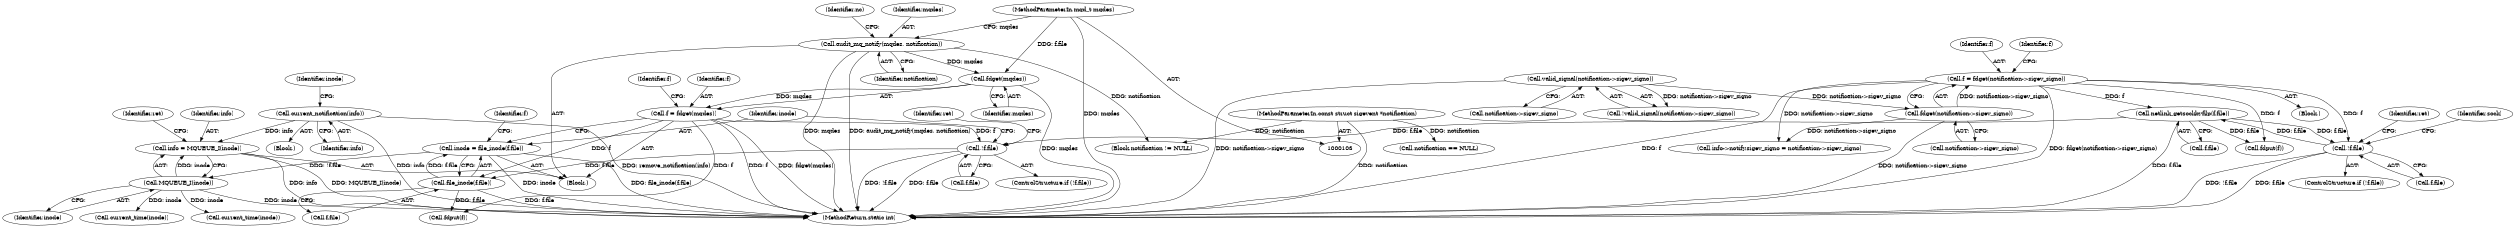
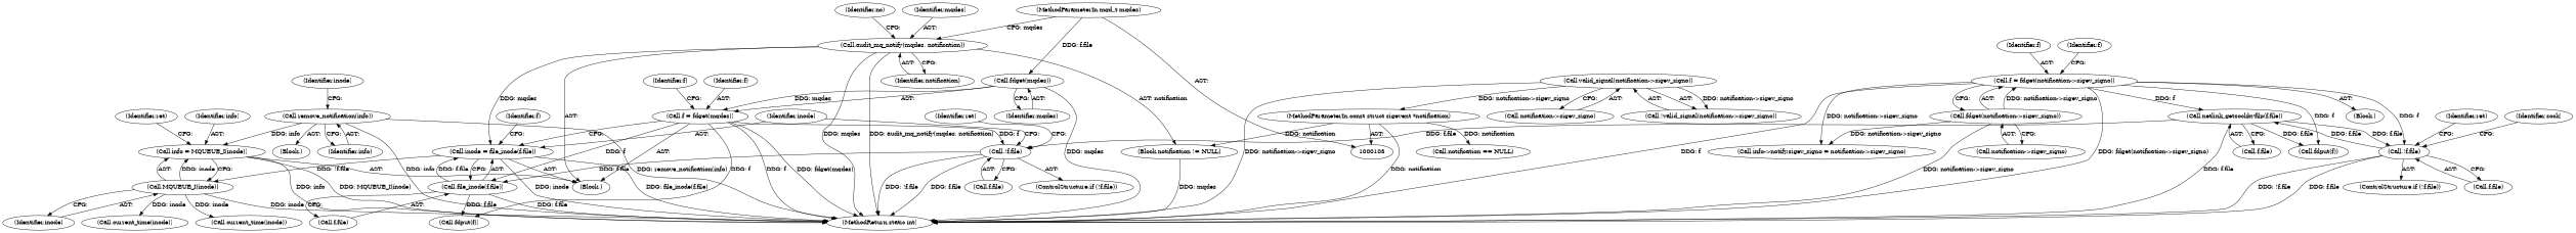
  digraph {
-   n1 [label="(Call,current_notification(info))"]
+   n1 [label="(Call,remove_notification(info))"]
    n2 [label="(MethodReturn,static int)"]
    n3 [label="(Identifier,info)"]
    n4 [label="(Block,)"]
    n5 [label="(Call,info = MQUEUE_I(inode))"]
    n6 [label="(Call,MQUEUE_I(inode))"]
    n7 [label="(Block,)"]
    n8 [label="(Identifier,inode)"]
    n9 [label="(Call,current_time(inode))"]
    n10 [label="(Call,current_time(inode))"]
    n11 [label="(Call,inode = file_inode(f.file))"]
    n12 [label="(Call,file_inode(f.file))"]
    n13 [label="(Call,fdput(f))"]
    n14 [label="(Call,f.file)"]
    n15 [label="(Call,f = fdget(mqdes))"]
    n16 [label="(Call,!f.file)"]
    n17 [label="(Call,fdget(mqdes))"]
    n18 [label="(Identifier,mqdes)"]
    n19 [label="(ControlStructure,if (!f.file))"]
    n20 [label="(Call,f.file)"]
    n21 [label="(Call,audit_mq_notify(mqdes, notification))"]
    n22 [label="(Block,notification != NULL)"]
    n23 [label="(Identifier,notification)"]
    n24 [label="(MethodParameterIn,mqd_t mqdes)"]
    1000103
    n26 [label="(MethodParameterIn,const struct sigevent *notification)"]
    n27 [label="(Call,notification == NULL)"]
    n28 [label="(Call,netlink_getsockbyfilp(f.file))"]
    n29 [label="(Call,!f.file)"]
    n30 [label="(Call,f.file)"]
    n31 [label="(Call,fdput(f))"]
    n32 [label="(Call,f.file)"]
    n33 [label="(ControlStructure,if (!f.file))"]
    n34 [label="(Call,f = fdget(notification->sigev_signo))"]
    n35 [label="(Call,fdget(notification->sigev_signo))"]
    n36 [label="(Block,)"]
    n37 [label="(Call,info->notify.sigev_signo = notification->sigev_signo)"]
    n38 [label="(Call,notification->sigev_signo)"]
    n39 [label="(Call,valid_signal(notification->sigev_signo))"]
    n40 [label="(Call,!valid_signal(notification->sigev_signo))"]
    n41 [label="(Call,notification->sigev_signo)"]
    n42 [label="(Identifier,f)"]
    n43 [label="(Identifier,ret)"]
    n44 [label="(Identifier,inode)"]
    n45 [label="(Identifier,inode)"]
    n46 [label="(Identifier,f)"]
    n47 [label="(Identifier,nc)"]
    n48 [label="(Identifier,f)"]
    n49 [label="(Identifier,mqdes)"]
    n50 [label="(Identifier,info)"]
    n51 [label="(Identifier,ret)"]
    n52 [label="(Identifier,ret)"]
    n53 [label="(Identifier,f)"]
    n54 [label="(Identifier,f)"]
    n55 [label="(Identifier,sock)"]
    n1 -> n2 [label="DDG: info"]
    n1 -> n2 [label="DDG: remove_notification(info)"]
    n1 -> n3 [label="CFG: "]
    n1 -> n4 [label="AST: "]
    n1 -> n5 [label="DDG: info"]
    n3 -> n1 [label="AST: "]
    n5 -> n2 [label="DDG: info"]
    n5 -> n2 [label="DDG: MQUEUE_I(inode)"]
    n5 -> n6 [label="CFG: "]
    n5 -> n7 [label="AST: "]
    n6 -> n2 [label="DDG: inode"]
    n6 -> n5 [label="AST: "]
    n6 -> n5 [label="DDG: inode"]
    n6 -> n8 [label="CFG: "]
    n6 -> n9 [label="DDG: inode"]
    n6 -> n10 [label="DDG: inode"]
    n8 -> n6 [label="AST: "]
    n11 -> n2 [label="DDG: inode"]
    n11 -> n2 [label="DDG: file_inode(f.file)"]
    n11 -> n6 [label="DDG: !f.file"]
    n11 -> n7 [label="AST: "]
    n11 -> n12 [label="CFG: "]
    n12 -> n2 [label="DDG: f.file"]
    n12 -> n11 [label="AST: "]
    n12 -> n11 [label="DDG: f.file"]
    n12 -> n13 [label="DDG: f.file"]
    n12 -> n14 [label="CFG: "]
    n14 -> n12 [label="AST: "]
    n15 -> n2 [label="DDG: f"]
    n15 -> n2 [label="DDG: fdget(mqdes)"]
    n15 -> n7 [label="AST: "]
    n15 -> n11 [label="CFG: "]
    n15 -> n12 [label="DDG: f"]
    n15 -> n13 [label="DDG: f"]
    n15 -> n16 [label="DDG: f"]
    n16 -> n2 [label="DDG: !f.file"]
    n16 -> n2 [label="DDG: f.file"]
    n16 -> n12 [label="DDG: f.file"]
    n16 -> n19 [label="AST: "]
    n16 -> n20 [label="CFG: "]
    n17 -> n2 [label="DDG: mqdes"]
    n17 -> n15 [label="AST: "]
    n17 -> n15 [label="DDG: mqdes"]
    n17 -> n18 [label="CFG: "]
    n18 -> n17 [label="AST: "]
    n20 -> n16 [label="AST: "]
    n21 -> n2 [label="DDG: mqdes"]
    n21 -> n2 [label="DDG: audit_mq_notify(mqdes, notification)"]
    n21 -> n7 [label="AST: "]
-   n21 -> n17 [label="DDG: mqdes"]
-   n21 -> n22 [label="DDG: notification"]
+   n21 -> n11 [label="DDG: mqdes"]
+   n21 -> n22 [label="AST: notification"]
    n21 -> n23 [label="CFG: "]
    n23 -> n21 [label="AST: "]
-   n24 -> n2 [label="DDG: mqdes"]
+   n22 -> n2 [label="DDG: mqdes"]
    n24 -> n17 [label="DDG: f.file"]
    n24 -> n21 [label="CFG: mqdes"]
    n24 -> 1000103 [label="AST: "]
    n26 -> n2 [label="DDG: notification"]
    n26 -> n22 [label="DDG: notification"]
    n26 -> 1000103 [label="AST: "]
    n26 -> n27 [label="DDG: notification"]
    n28 -> n2 [label="DDG: f.file"]
    n28 -> n16 [label="DDG: f.file"]
    n28 -> n29 [label="DDG: f.file"]
    n28 -> n30 [label="CFG: "]
    n28 -> n31 [label="DDG: f.file"]
    n29 -> n2 [label="DDG: f.file"]
    n29 -> n2 [label="DDG: !f.file"]
    n29 -> n28 [label="DDG: f.file"]
    n29 -> n32 [label="CFG: "]
    n29 -> n33 [label="AST: "]
    n30 -> n28 [label="AST: "]
    n32 -> n29 [label="AST: "]
    n34 -> n2 [label="DDG: f"]
    n34 -> n2 [label="DDG: fdget(notification->sigev_signo)"]
    n34 -> n28 [label="DDG: f"]
    n34 -> n29 [label="DDG: f"]
    n34 -> n31 [label="DDG: f"]
    n34 -> n35 [label="CFG: "]
    n34 -> n36 [label="AST: "]
    n34 -> n37 [label="DDG: notification->sigev_signo"]
    n35 -> n2 [label="DDG: notification->sigev_signo"]
    n35 -> n34 [label="AST: "]
    n35 -> n34 [label="DDG: notification->sigev_signo"]
    n35 -> n37 [label="DDG: notification->sigev_signo"]
    n35 -> n38 [label="CFG: "]
    n38 -> n35 [label="AST: "]
    n39 -> n2 [label="DDG: notification->sigev_signo"]
-   n39 -> n35 [label="DDG: notification->sigev_signo"]
+   n39 -> n26 [label="DDG: notification->sigev_signo"]
    n39 -> n40 [label="AST: "]
    n39 -> n40 [label="DDG: notification->sigev_signo"]
    n39 -> n41 [label="CFG: "]
    n40 -> n39 [label="AST: "]
    n41 -> n39 [label="AST: "]
    n42 -> n15 [label="CFG: "]
    n43 -> n5 [label="CFG: "]
    n44 -> n1 [label="CFG: "]
    n45 -> n11 [label="AST: "]
    n45 -> n16 [label="CFG: "]
    n46 -> n15 [label="AST: "]
    n47 -> n21 [label="CFG: "]
    n48 -> n34 [label="CFG: "]
    n49 -> n21 [label="AST: "]
    n50 -> n5 [label="AST: "]
    n51 -> n16 [label="CFG: "]
    n52 -> n29 [label="CFG: "]
    n53 -> n34 [label="AST: "]
    n54 -> n11 [label="CFG: "]
    n55 -> n29 [label="CFG: "]
  }
